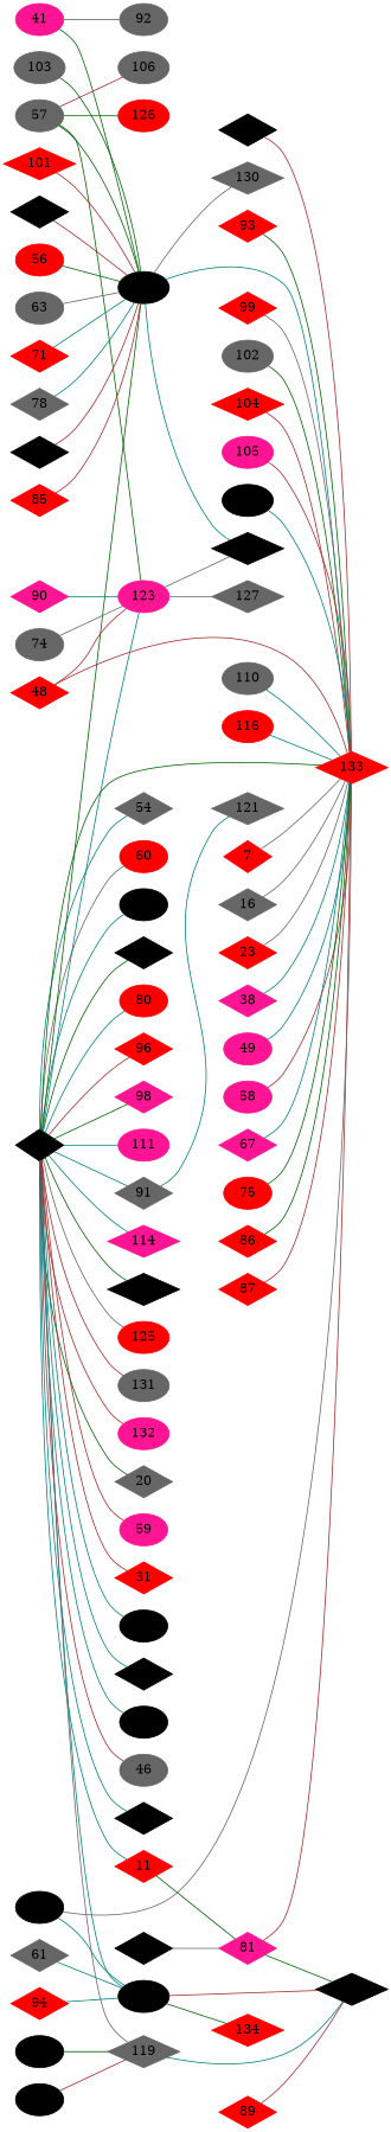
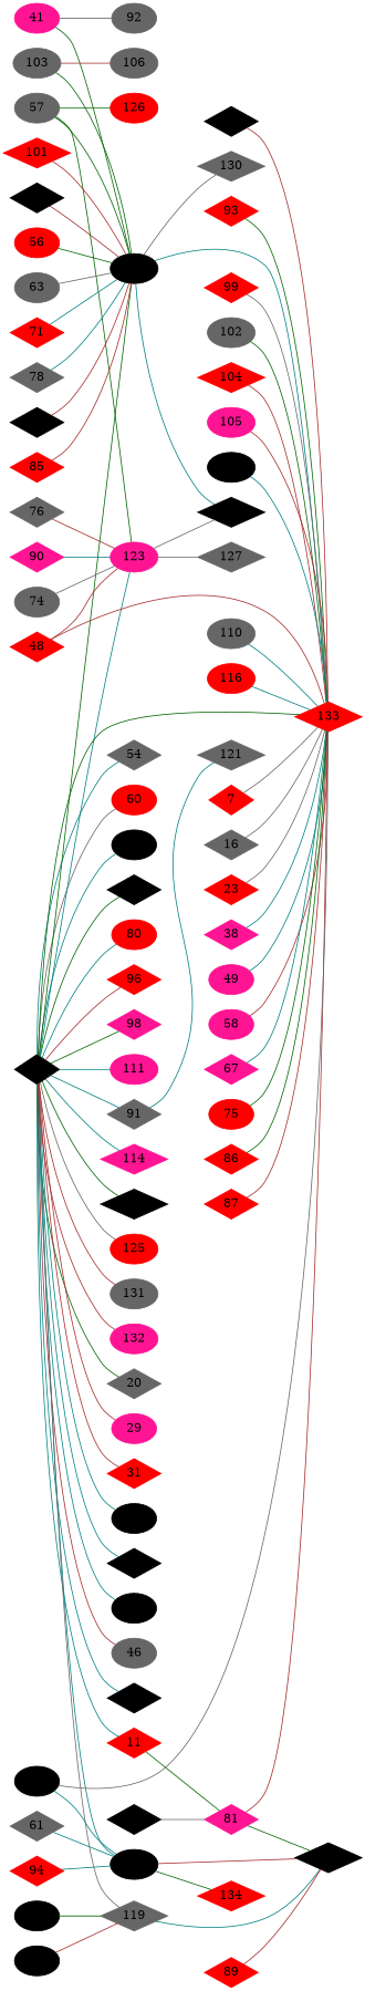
  graph {
    rankdir=LR
    node [color=red shape=diamond style=filled]
    edge [color=teal]
    2 [color=black super="+1"]
    11
    20 [color=gray40]
-   29 [color=deeppink shape=ellipse label=59]
+   29 [color=deeppink shape=ellipse]
    31
    32 [color=black shape=ellipse]
    44 [color=black]
    45 [color=black shape=ellipse]
    46 [color=gray40 shape=ellipse super="+18"]
    53 [color=black]
    54 [color=gray40 super="+42"]
    60 [shape=ellipse]
    62 [color=black shape=ellipse super="+8"]
    66 [color=black]
    80 [shape=ellipse]
    91 [color=gray40]
    96
    98 [color=deeppink]
    109 [color=black shape=ellipse super="+100+26"]
    111 [color=deeppink shape=ellipse super="+39"]
    114 [color=deeppink super="+68"]
    115 [color=black shape=ellipse super="+3+27+82+24"]
    118 [color=black]
    119 [color=gray40 super="+28"]
    123 [color=deeppink shape=ellipse super="+64"]
    125 [shape=ellipse]
    131 [color=gray40 shape=ellipse]
    132 [color=deeppink shape=ellipse super="+122"]
    133 [super="+113+112+129+124"]
    81 [color=deeppink super="+13"]
    121 [color=gray40]
    135 [color=black super="+70"]
    134
    128 [color=black]
    130 [color=gray40]
    127 [color=gray40]
    7
    16 [color=gray40]
    23
    37 [color=black shape=ellipse]
    38 [color=deeppink]
    41 [color=deeppink shape=ellipse]
    92 [color=gray40 shape=ellipse]
    47 [color=black shape=ellipse]
    48
    49 [color=deeppink shape=ellipse]
    55 [color=black]
    56 [shape=ellipse]
    57 [color=gray40 shape=ellipse super="+33"]
    106 [color=gray40 shape=ellipse]
    126 [shape=ellipse]
    58 [color=deeppink shape=ellipse]
    61 [color=gray40]
    63 [color=gray40 shape=ellipse super="+40"]
    67 [color=deeppink]
    71
    72 [color=black]
    74 [color=gray40 shape=ellipse]
    75 [shape=ellipse super="+35+69"]
+   76 [color=gray40]
    78 [color=gray40]
    83 [color=black]
    85
    86
    87
    88 [color=black]
    89
    90 [color=deeppink]
    93
    94
    97 [color=black shape=ellipse super="+84"]
    99 [super="+79"]
    101
    102 [color=gray40 shape=ellipse super="+73"]
    103 [color=gray40 shape=ellipse]
    104 [super="+51"]
    105 [color=deeppink shape=ellipse]
    108 [color=black shape=ellipse]
    110 [color=gray40 shape=ellipse]
    116 [shape=ellipse]
    2 -- 11
    2 -- 20 [color=darkgreen]
    2 -- 29 [color=brown]
    2 -- 31 [color=brown]
    2 -- 32
    2 -- 44
    2 -- 45
    2 -- 46 [color=brown]
    2 -- 53
    2 -- 54
    2 -- 60 [color=gray40]
    2 -- 62
    2 -- 66 [color=darkgreen]
    2 -- 80
    2 -- 91 [weight=2]
    2 -- 96 [color=brown]
    2 -- 98 [color=darkgreen]
    2 -- 109 [weight=3]
    2 -- 111
    2 -- 114
    2 -- 115 [color=darkgreen weight=6]
    2 -- 118 [color=darkgreen]
    2 -- 119 [color=gray40 weight=2]
    2 -- 123 [weight=3]
    2 -- 125 [color=gray40]
    2 -- 131 [color=brown]
    2 -- 132 [color=brown]
    2 -- 133 [color=darkgreen weight=5]
    11 -- 81 [color=darkgreen]
    91 -- 121
    109 -- 135 [color=brown]
    109 -- 134 [color=darkgreen]
    115 -- 133 [weight=5]
    115 -- 128
    115 -- 130 [color=gray40]
    119 -- 135
    123 -- 128 [color=gray40]
    123 -- 127 [color=gray40]
    81 -- 133 [color=brown]
    81 -- 135 [color=darkgreen weight=2]
    7 -- 133 [color=gray40]
    16 -- 133 [color=gray40]
    23 -- 133 [color=gray40]
    37 -- 119 [color=brown]
    38 -- 133
    41 -- 115 [color=darkgreen]
    41 -- 92 [color=gray40]
    47 -- 119 [color=darkgreen]
    48 -- 123 [color=brown]
    48 -- 133 [color=brown]
    49 -- 133
    55 -- 115 [color=brown]
    56 -- 115 [color=darkgreen]
    57 -- 115 [color=darkgreen weight=2]
    57 -- 123 [color=darkgreen]
-   57 -- 106 [color=brown]
+   103 -- 106 [color=brown]
    57 -- 126 [color=darkgreen]
    58 -- 133 [color=brown]
    61 -- 109
    63 -- 115 [color=gray40]
    67 -- 133
    71 -- 115 [weight=2]
    72 -- 81 [color=gray40]
    74 -- 123 [color=gray40]
    75 -- 133 [color=darkgreen]
+   76 -- 123 [color=brown]
    78 -- 115
    83 -- 115 [color=brown]
    85 -- 115 [color=brown]
    86 -- 133 [color=darkgreen]
    87 -- 133 [color=brown]
    88 -- 133 [color=brown]
    89 -- 135 [color=brown]
    90 -- 123
    93 -- 133 [color=darkgreen]
    94 -- 109
    97 -- 109
    97 -- 133 [color=gray40]
    99 -- 133 [color=gray40]
    101 -- 115 [color=brown]
    102 -- 133 [color=darkgreen]
    103 -- 115 [color=darkgreen]
    104 -- 133 [color=brown]
    105 -- 133 [color=brown]
    108 -- 133
    110 -- 133
    116 -- 133
  }
